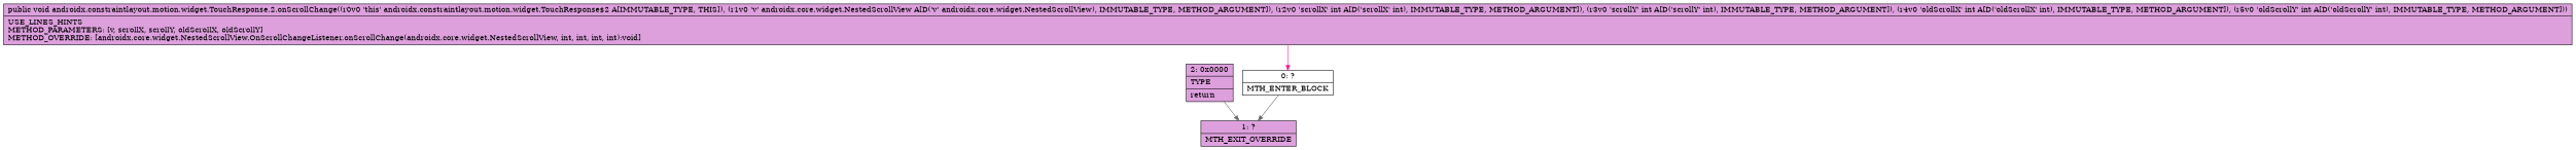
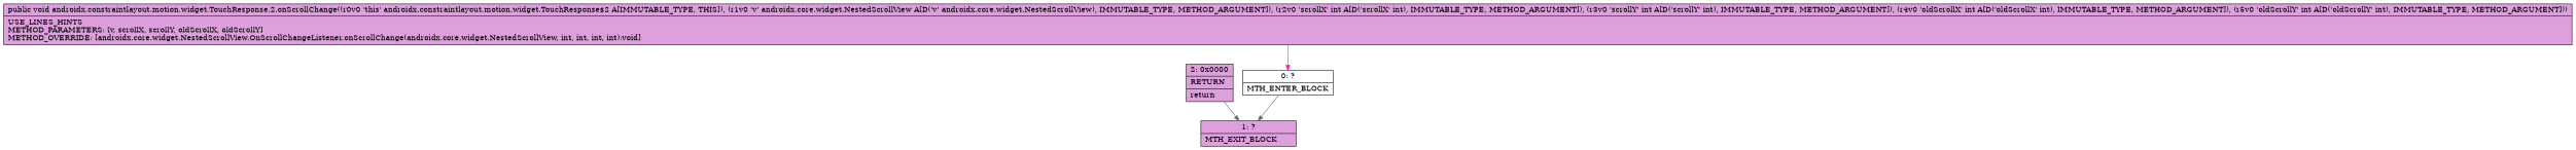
  digraph {
    node [fillcolor=plum shape=record style=filled]
    edge [color=gray40]
    n1 [fillcolor=white label="{0\:\ ?|MTH_ENTER_BLOCK\l}"]
-   n2 [label="{1\:\ ?|MTH_EXIT_OVERRIDE\l}"]
-   n3 [label="{2\:\ 0x0000|TYPE\l|return\l}"]
+   n2 [label="{1\:\ ?|MTH_EXIT_BLOCK\l}"]
+   n3 [label="{2\:\ 0x0000|RETURN\l|return\l}"]
    n4 [label="{public void androidx.constraintlayout.motion.widget.TouchResponse.2.onScrollChange((r0v0 'this' androidx.constraintlayout.motion.widget.TouchResponse$2 A[IMMUTABLE_TYPE, THIS]), (r1v0 'v' androidx.core.widget.NestedScrollView A[D('v' androidx.core.widget.NestedScrollView), IMMUTABLE_TYPE, METHOD_ARGUMENT]), (r2v0 'scrollX' int A[D('scrollX' int), IMMUTABLE_TYPE, METHOD_ARGUMENT]), (r3v0 'scrollY' int A[D('scrollY' int), IMMUTABLE_TYPE, METHOD_ARGUMENT]), (r4v0 'oldScrollX' int A[D('oldScrollX' int), IMMUTABLE_TYPE, METHOD_ARGUMENT]), (r5v0 'oldScrollY' int A[D('oldScrollY' int), IMMUTABLE_TYPE, METHOD_ARGUMENT]))  | USE_LINES_HINTS\lMETHOD_PARAMETERS: [v, scrollX, scrollY, oldScrollX, oldScrollY]\lMETHOD_OVERRIDE: [androidx.core.widget.NestedScrollView.OnScrollChangeListener.onScrollChange(androidx.core.widget.NestedScrollView, int, int, int, int):void]\l}"]
    n1 -> n2
    n3 -> n2
    n4 -> n1 [color=deeppink]
  }
